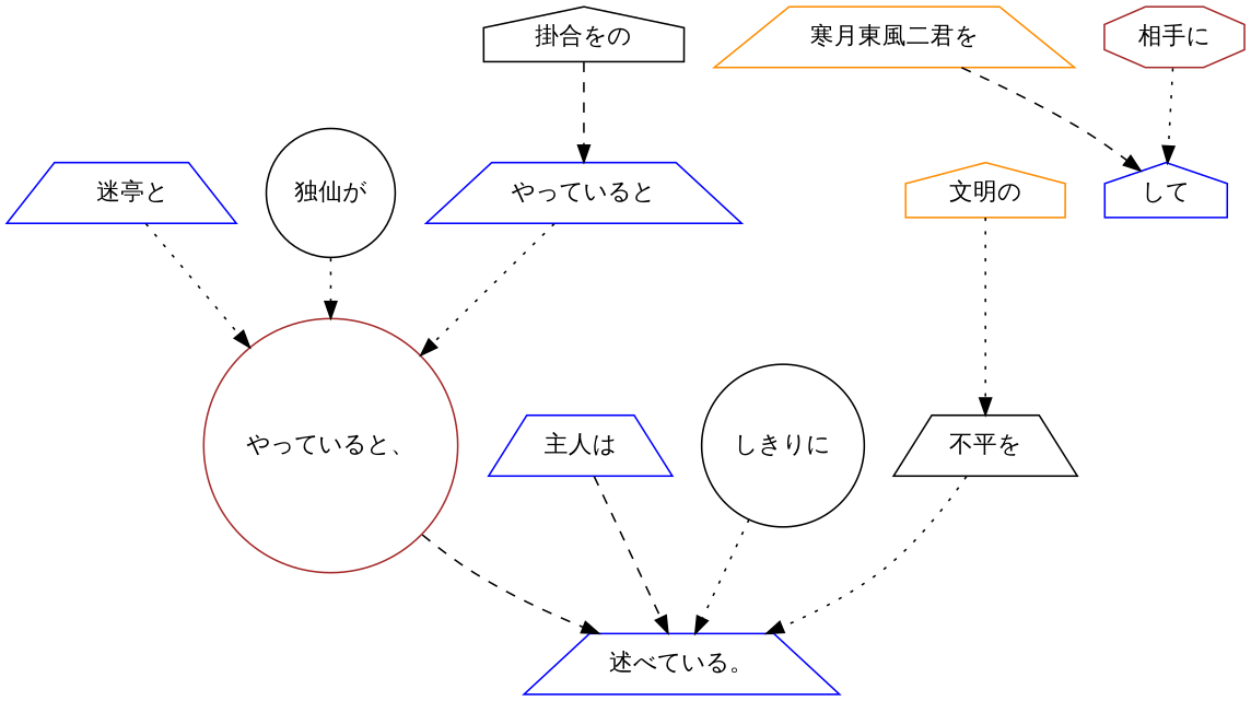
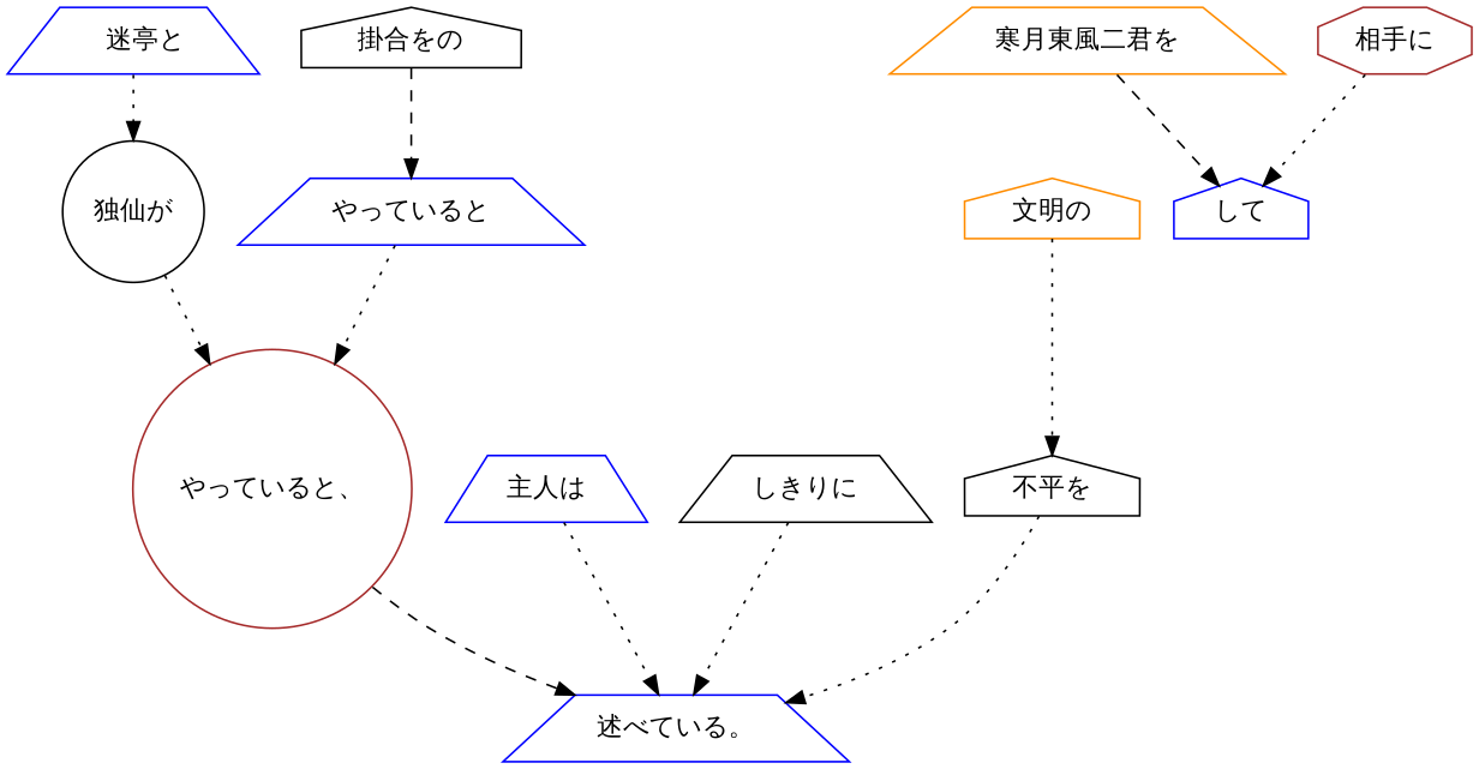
  digraph {
    node [color=blue shape=trapezium]
    edge [style=dotted]
    n1 [label="　迷亭と"]
    n2 [color=black label="独仙が" shape=circle]
    n3 [color=brown label="やっていると、" shape=circle]
    n4 [label="述べている。"]
    n5 [color=black label="掛合をの" shape=house]
    n6 [label="やっていると"]
    n7 [label="主人は"]
    n8 [color=darkorange label="寒月東風二君を"]
    n9 [label="して" shape=house]
    n10 [color=brown label="相手に" shape=octagon]
-   n11 [color=black label="しきりに" shape=circle]
+   n11 [color=black label="しきりに"]
    n12 [color=darkorange label="文明の" shape=house]
-   n13 [color=black label="不平を"]
-   n1 -> n3
+   n13 [color=black label="不平を" shape=house]
+   n1 -> n2
    n2 -> n3
    n3 -> n4 [style=dashed]
    n5 -> n6 [style=dashed]
    n6 -> n3
-   n7 -> n4 [style=dashed]
+   n7 -> n4
    n8 -> n9 [style=dashed]
    n10 -> n9
    n11 -> n4
    n12 -> n13
    n13 -> n4
  }
